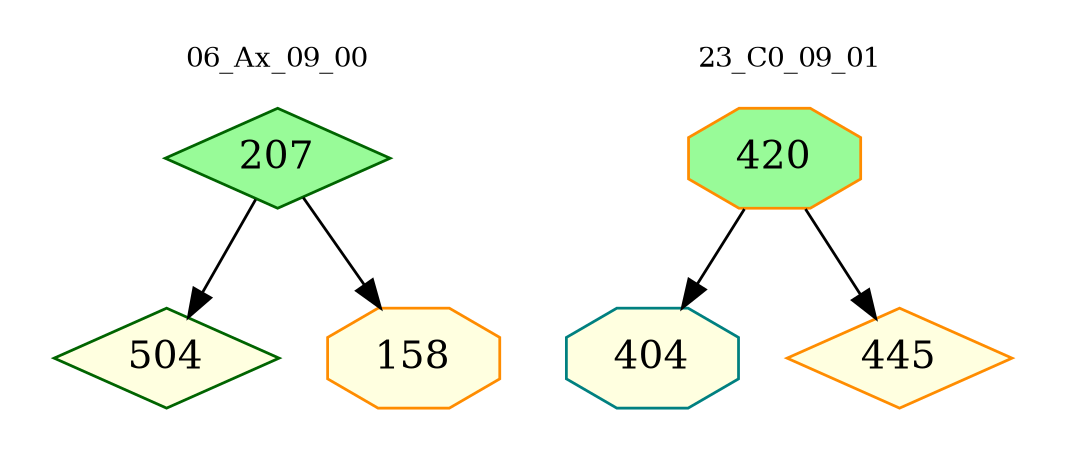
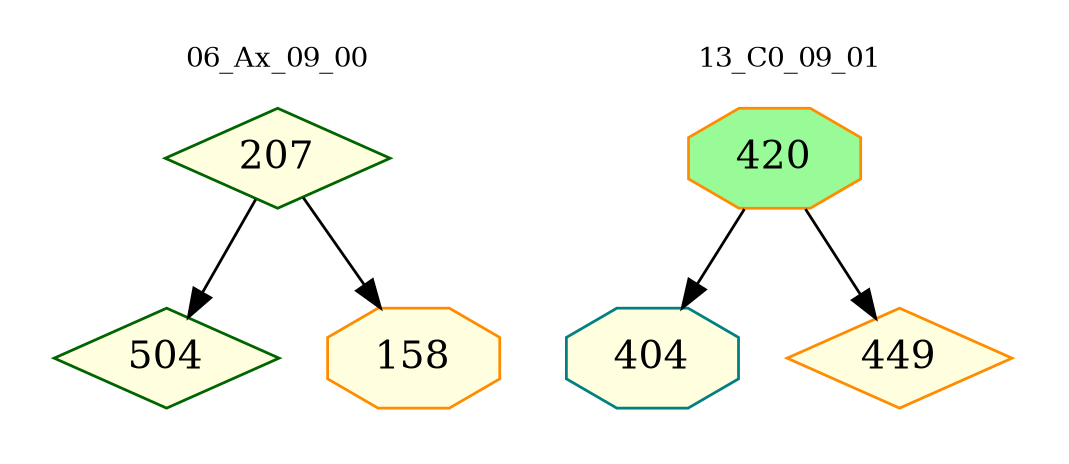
  digraph {
    node [color=darkorange fillcolor=lightyellow shape=diamond style=filled]
    edge [arrowhead=normal color=black]
-   n1 [color=darkgreen fillcolor=palegreen label=207]
+   n1 [color=darkgreen label=207]
    n2 [color=darkgreen label=504]
    n3 [label=158 shape=octagon]
    n4 [fillcolor=palegreen label=420 shape=octagon]
    n5 [color=teal label=404 shape=octagon]
-   n6 [label=445]
+   n6 [label=449]
    subgraph cluster_1 {
      color=white
      fontsize=10
      label="06_Ax_09_00"
      n1
      n2
      n3
    }
    subgraph cluster_2 {
      color=white
      fontsize=10
-     label="23_C0_09_01"
+     label="13_C0_09_01"
      n4
      n5
      n6
    }
    n1 -> n2
    n1 -> n3
    n4 -> n5
    n4 -> n6
  }
